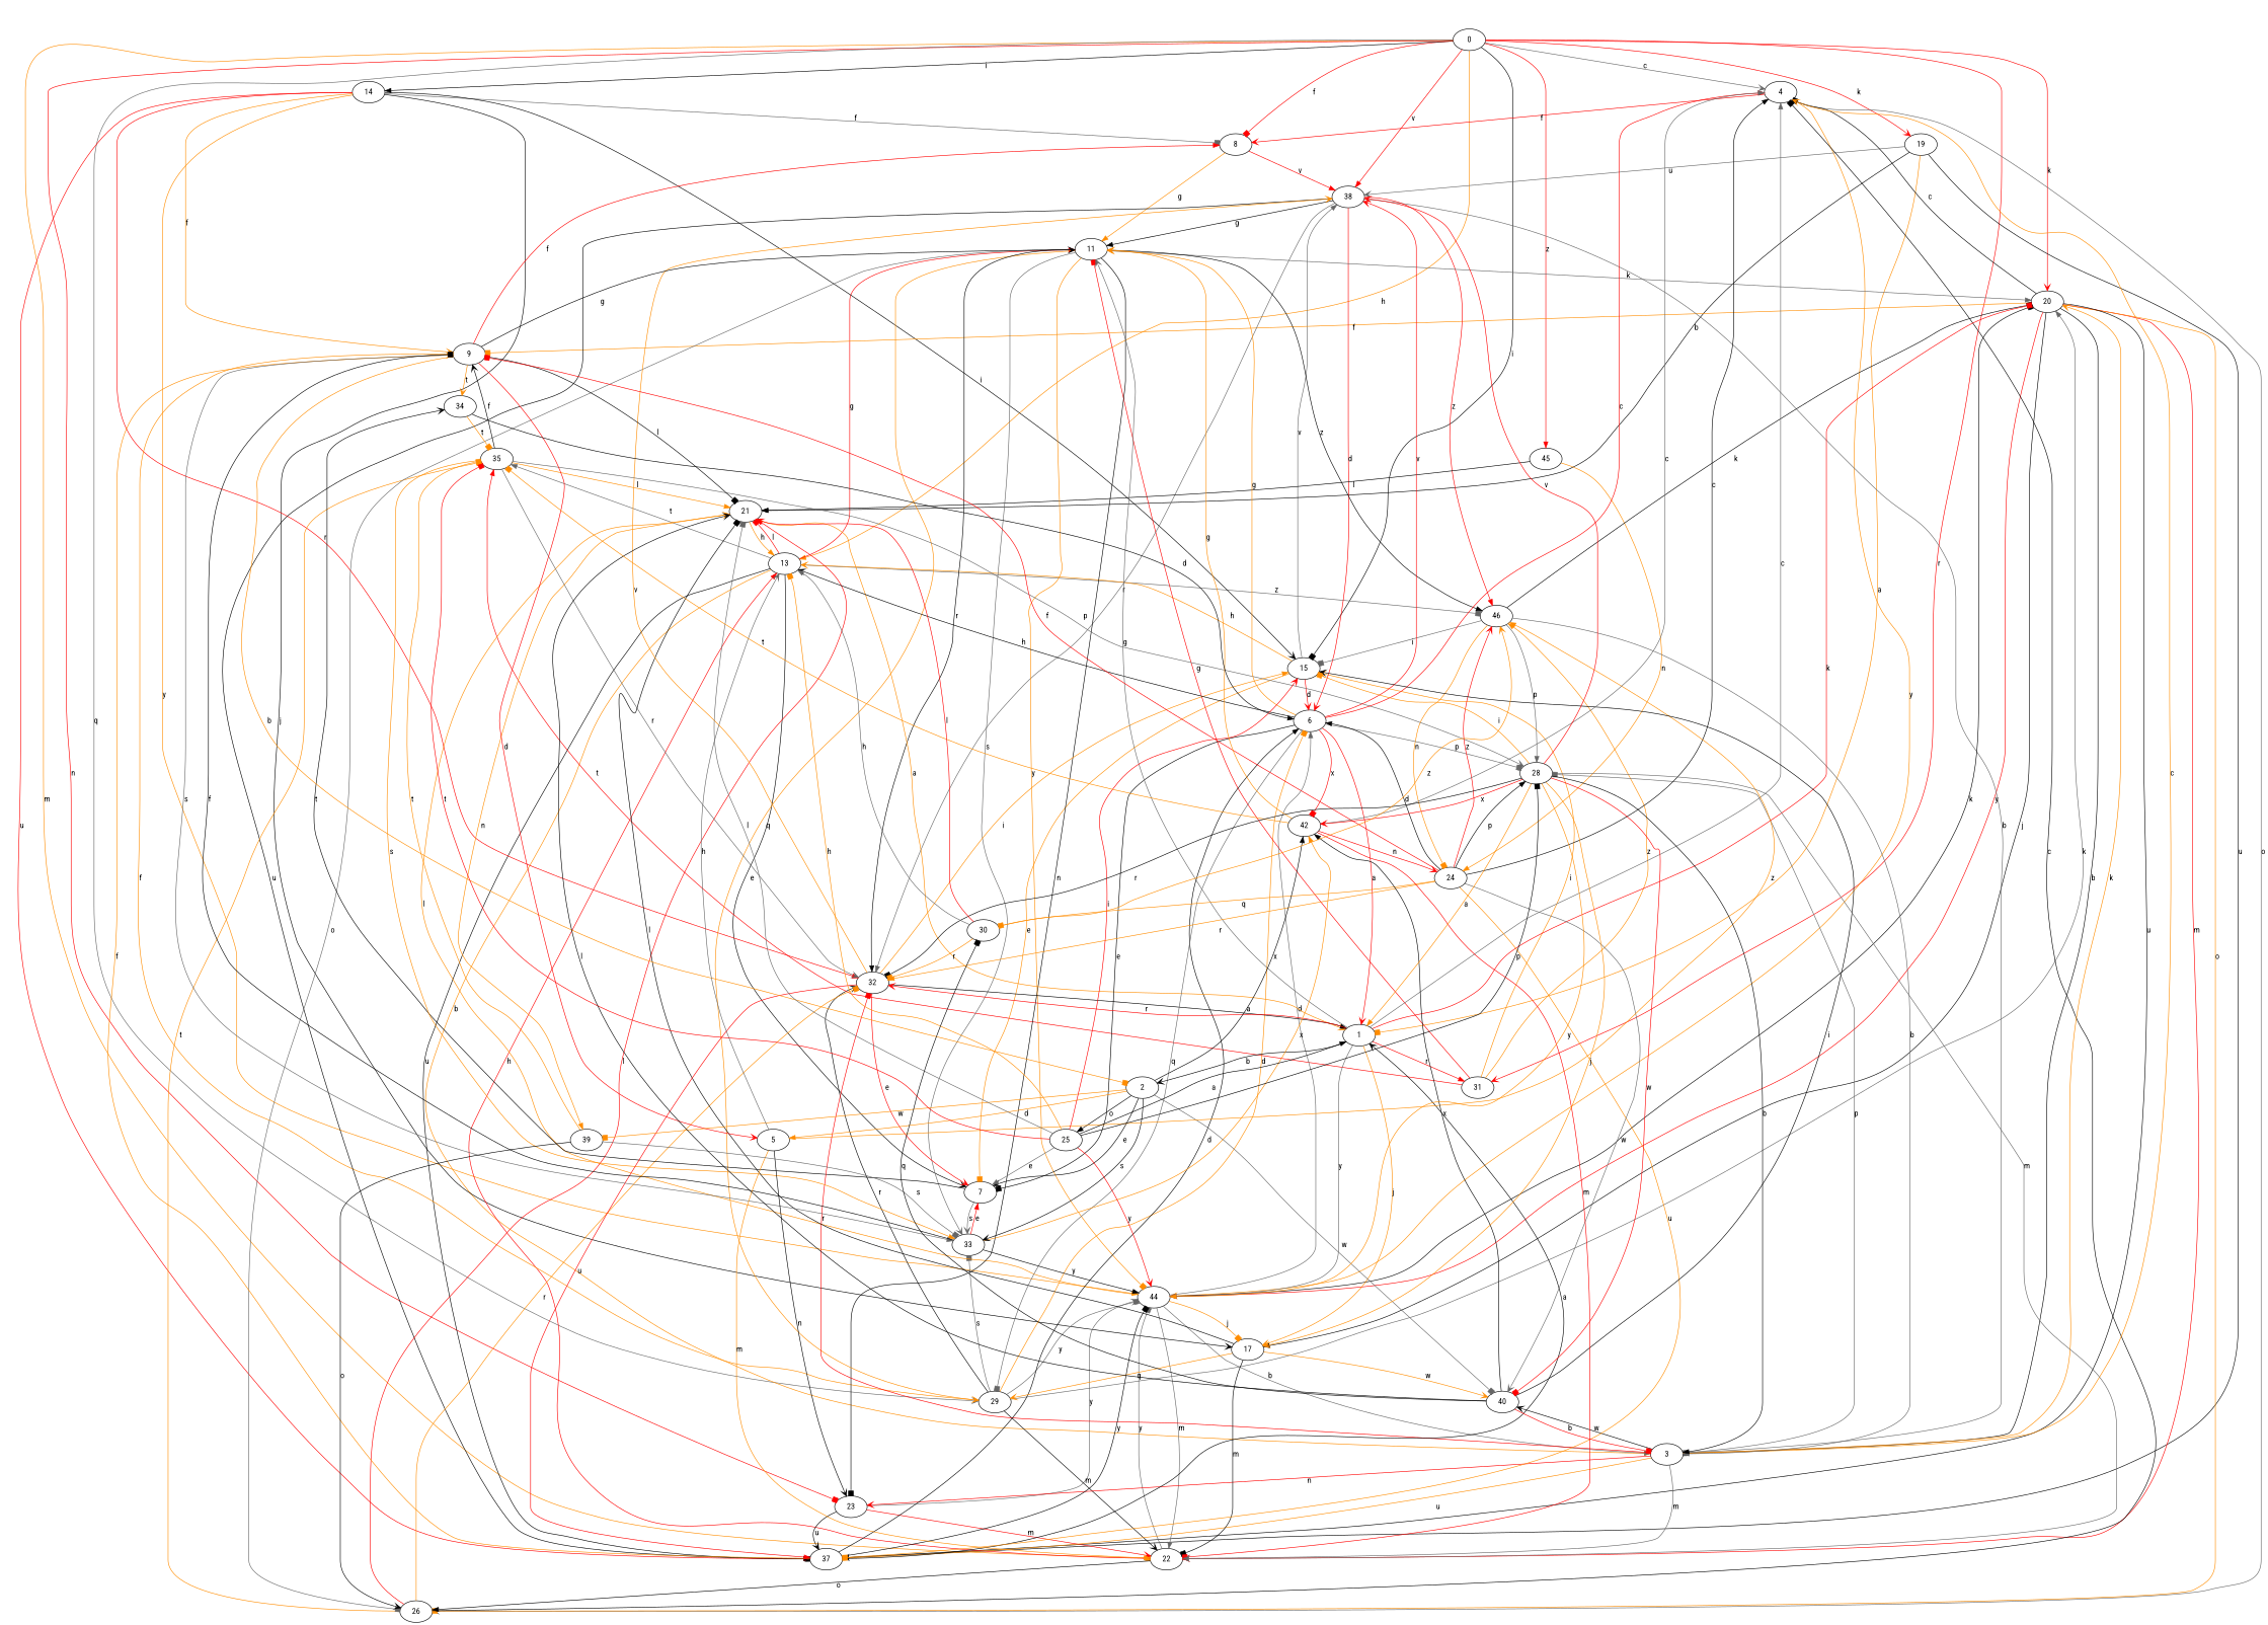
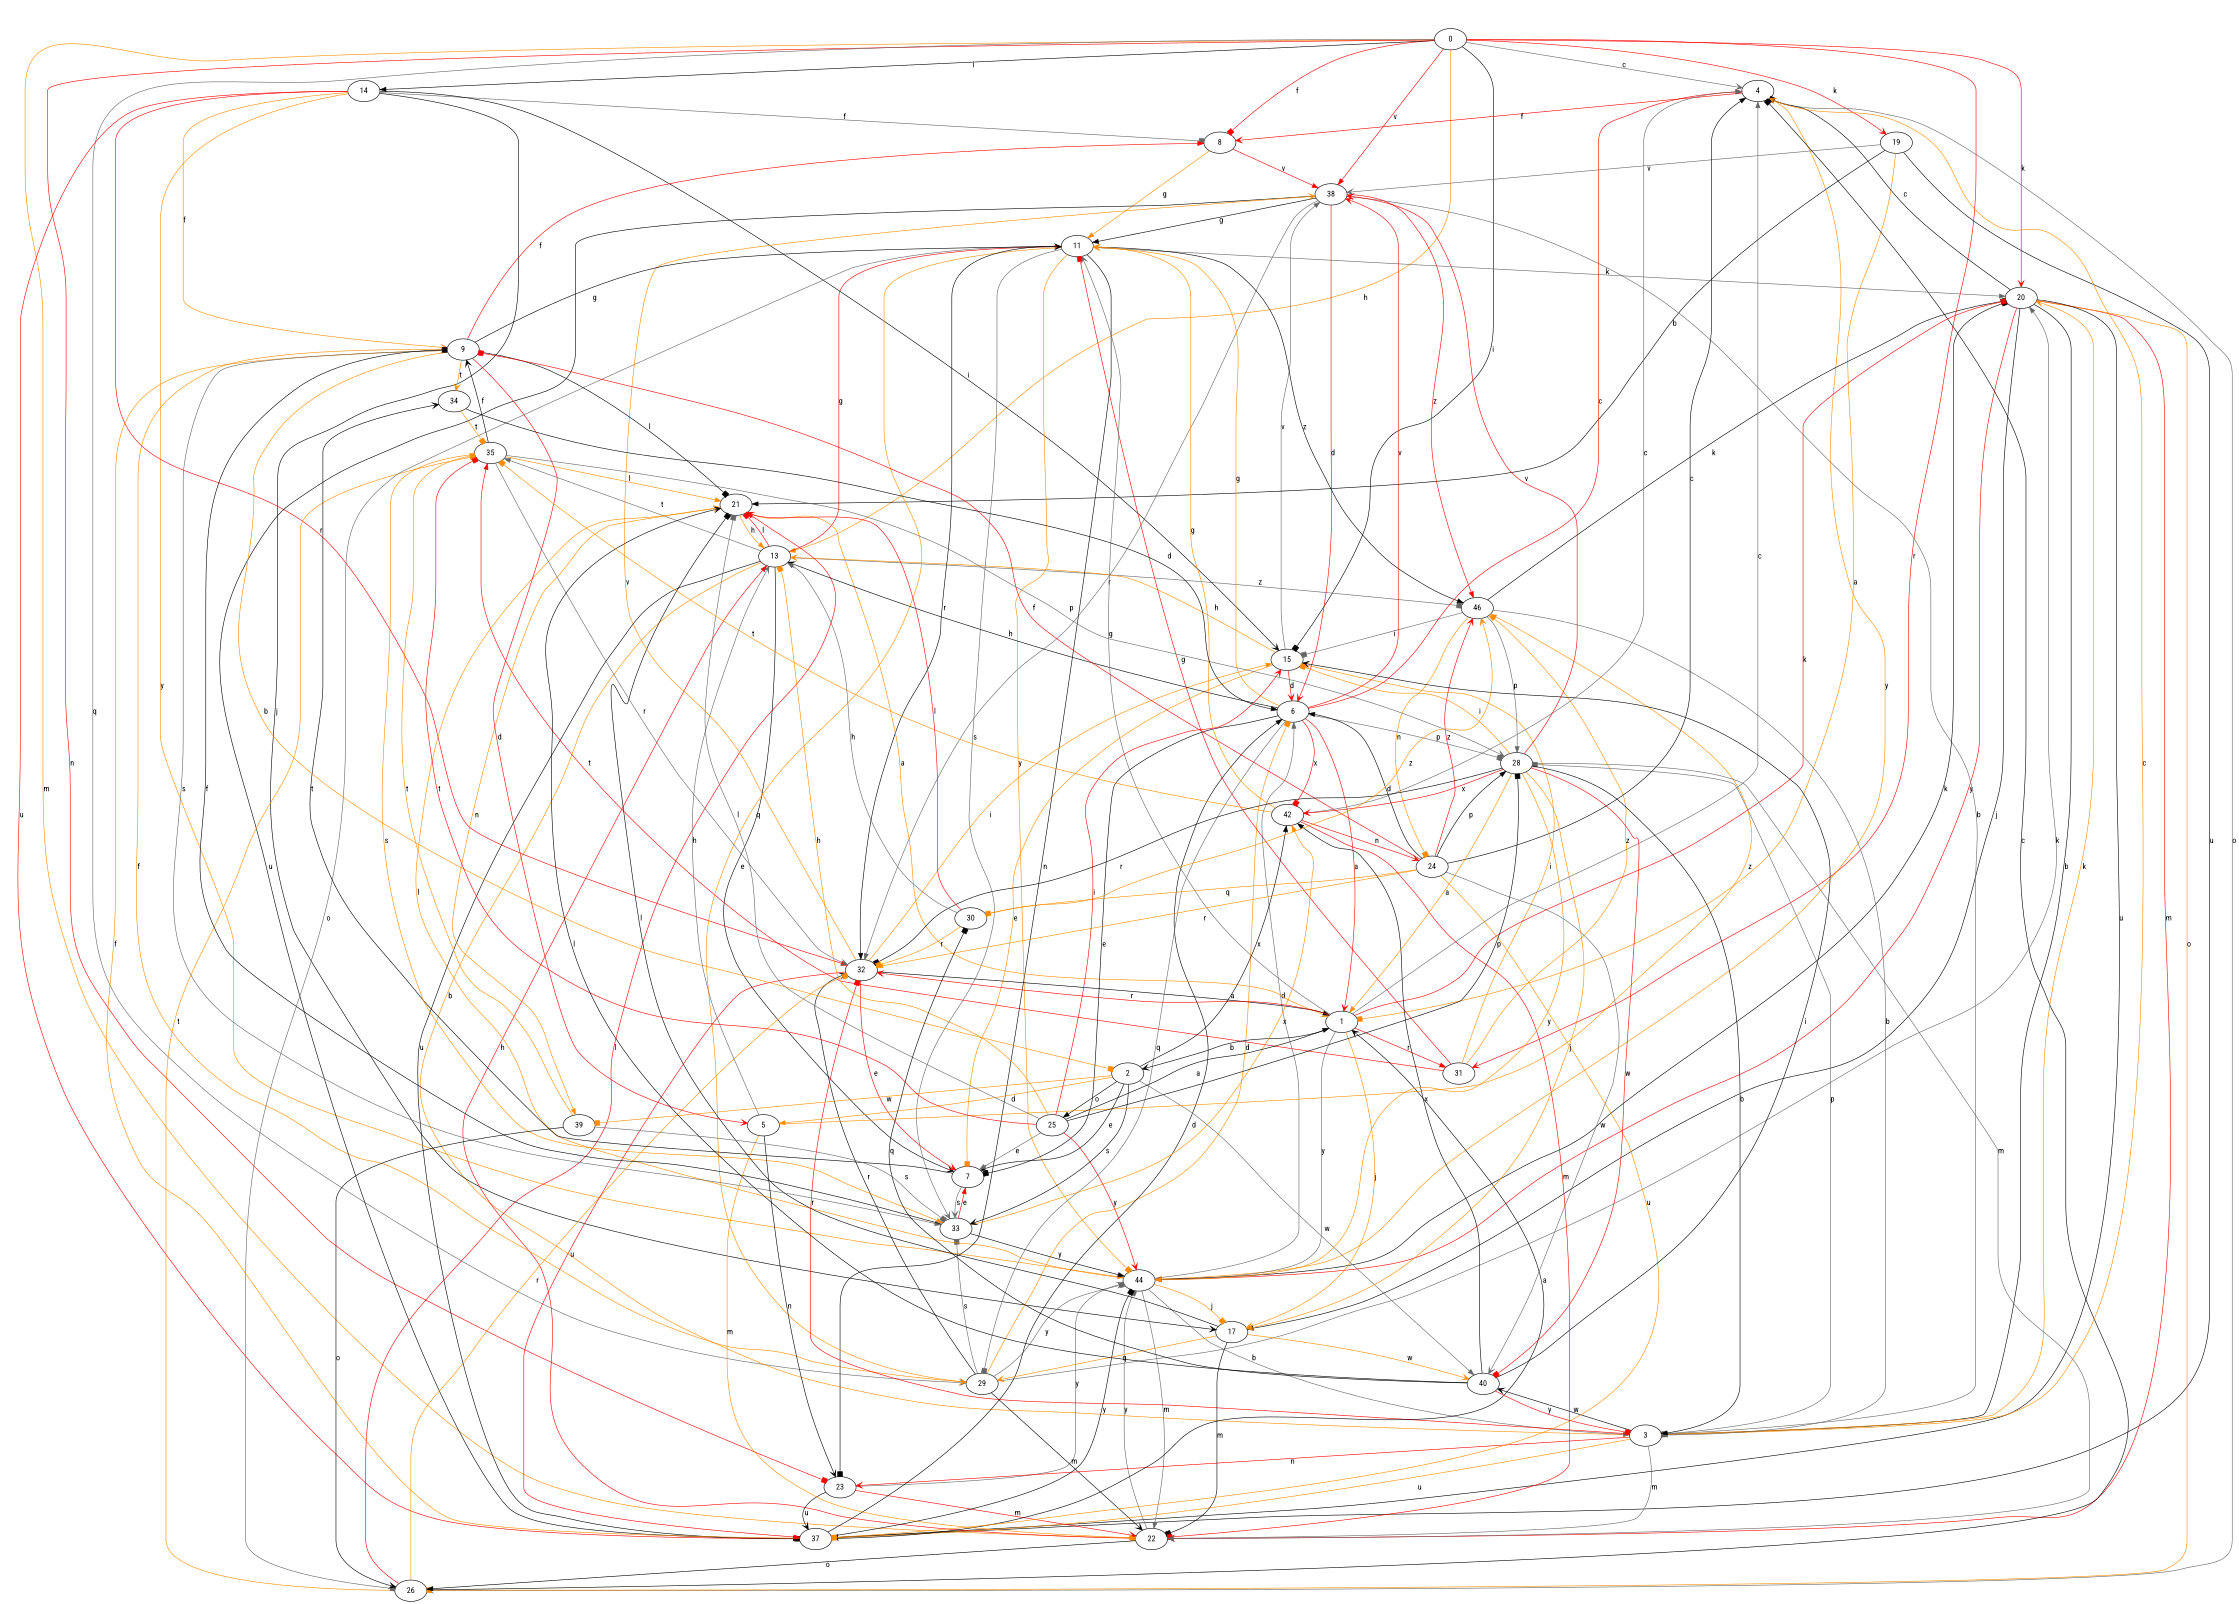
  strict digraph {
    fontname="Roboto Condensed"
    node [fontname="Roboto Condensed"]
    edge [arrowhead=normal color=darkorange fontname="Roboto Condensed"]
    0
    4
    8
    13
    14
    15
    19
    20
    22
    23
    29
    31
    38
-   45
    44
    26
    11
    7
    3
    37
    46
    21
    35
    17
    32
    9
    6
    1
    33
    24
    2
    5
    25
    39
    40
    42
    34
    28
    30
    0 -> 4 [arrowhead=vee color=gray40 label=c]
    0 -> 8 [arrowhead=box color=red label=f]
    0 -> 13 [label=h]
    0 -> 14 [color=black label=i]
    0 -> 15 [arrowhead=box color=black label=i]
    0 -> 19 [arrowhead=vee color=red label=k]
    0 -> 20 [arrowhead=vee color=red label=k]
    0 -> 22 [arrowhead=box label=m]
    0 -> 23 [arrowhead=box color=red label=n]
    0 -> 29 [arrowhead=vee color=gray40 label=q]
    0 -> 31 [arrowhead=vee color=red label=r]
    0 -> 38 [color=red label=v]
-   0 -> 45 [color=red label=z]
    4 -> 8 [arrowhead=vee color=red label=f]
    4 -> 44 [arrowhead=vee label=y]
    4 -> 26 [arrowhead=vee color=gray40 label=o]
    8 -> 38 [color=red label=v]
    8 -> 11 [label=g]
    13 -> 11 [color=red label=g]
    13 -> 7 [arrowhead=vee color=black label=e]
    13 -> 3 [label=b]
    13 -> 37 [arrowhead=box color=black label=u]
    13 -> 46 [arrowhead=box color=gray40 label=z]
    13 -> 21 [arrowhead=box color=red label=l]
    13 -> 35 [color=gray40 label=t]
    14 -> 8 [arrowhead=box color=gray40 label=f]
    14 -> 15 [arrowhead=vee color=black label=i]
    14 -> 44 [label=y]
    14 -> 37 [color=red label=u]
    14 -> 17 [arrowhead=vee color=black label=j]
    14 -> 32 [color=red label=r]
    14 -> 9 [arrowhead=vee label=f]
    15 -> 13 [arrowhead=vee label=h]
    15 -> 38 [color=gray40 label=v]
    15 -> 7 [arrowhead=box label=e]
    15 -> 6 [arrowhead=vee color=red label=d]
-   19 -> 38 [arrowhead=vee color=gray40 label=u]
+   19 -> 38 [arrowhead=vee color=gray40 label=v]
    19 -> 37 [arrowhead=vee color=black label=u]
    19 -> 21 [color=black label=b]
    19 -> 1 [arrowhead=box label=a]
    20 -> 4 [arrowhead=box color=black label=c]
    20 -> 22 [arrowhead=vee color=red label=m]
    20 -> 44 [color=red label=y]
    20 -> 26 [arrowhead=box label=o]
    20 -> 3 [arrowhead=box color=black label=b]
    20 -> 37 [color=black label=u]
    20 -> 17 [color=black label=j]
-   20 -> 9 [arrowhead=box label=f]
    22 -> 13 [color=red label=h]
    22 -> 44 [arrowhead=box color=gray40 label=y]
    22 -> 26 [color=black label=o]
    23 -> 22 [arrowhead=vee color=red label=m]
    23 -> 44 [arrowhead=vee color=gray40 label=y]
    23 -> 37 [arrowhead=vee color=black label=u]
    29 -> 20 [color=gray40 label=k]
    29 -> 22 [arrowhead=vee color=black label=m]
    29 -> 44 [arrowhead=box color=gray40 label=y]
    29 -> 32 [arrowhead=vee color=black label=r]
    29 -> 9 [arrowhead=box label=f]
    29 -> 6 [arrowhead=box label=d]
    29 -> 33 [arrowhead=box color=gray40 label=s]
    31 -> 15 [arrowhead=vee label=i]
    31 -> 11 [arrowhead=box color=red label=g]
    31 -> 46 [label=z]
    31 -> 35 [color=red label=t]
    38 -> 11 [color=black label=g]
    38 -> 3 [arrowhead=box color=gray40 label=b]
    38 -> 37 [color=black label=u]
    38 -> 46 [color=red label=z]
    38 -> 32 [color=gray40 label=r]
    38 -> 6 [arrowhead=vee color=red label=d]
-   45 -> 21 [color=black label=l]
-   45 -> 24 [label=n]
    44 -> 20 [arrowhead=box color=black label=k]
    44 -> 22 [color=gray40 label=m]
    44 -> 3 [color=gray40 label=b]
    44 -> 21 [arrowhead=vee label=l]
    44 -> 17 [arrowhead=box label=j]
    44 -> 6 [color=gray40 label=d]
    26 -> 4 [arrowhead=box color=black label=c]
    26 -> 21 [color=red label=l]
    26 -> 35 [arrowhead=box label=t]
    26 -> 32 [arrowhead=box label=r]
    11 -> 20 [color=gray40 label=k]
    11 -> 23 [arrowhead=box color=black label=n]
    11 -> 29 [arrowhead=vee label=q]
    11 -> 44 [arrowhead=box label=y]
    11 -> 26 [arrowhead=box color=gray40 label=o]
    11 -> 46 [color=black label=z]
    11 -> 32 [color=black label=r]
    11 -> 33 [arrowhead=vee color=gray40 label=s]
    7 -> 33 [arrowhead=vee color=gray40 label=s]
    7 -> 34 [arrowhead=vee color=black label=t]
    3 -> 4 [arrowhead=vee label=c]
    3 -> 20 [arrowhead=vee label=k]
    3 -> 22 [arrowhead=vee color=gray40 label=m]
    3 -> 23 [arrowhead=vee color=red label=n]
    3 -> 37 [arrowhead=box label=u]
    3 -> 32 [arrowhead=box color=red label=r]
    3 -> 40 [arrowhead=vee color=black label=w]
    3 -> 28 [arrowhead=box color=gray40 label=p]
    37 -> 44 [arrowhead=box color=black label=y]
    37 -> 9 [arrowhead=vee label=f]
    37 -> 6 [color=black label=d]
    37 -> 1 [arrowhead=vee color=black label=a]
    46 -> 15 [arrowhead=box color=gray40 label=i]
    46 -> 20 [arrowhead=box color=black label=k]
    46 -> 3 [color=gray40 label=b]
    46 -> 24 [arrowhead=box label=n]
    46 -> 28 [color=gray40 label=p]
    21 -> 13 [label=h]
    21 -> 1 [arrowhead=vee label=a]
    21 -> 39 [label=n]
    35 -> 21 [label=l]
    35 -> 32 [arrowhead=vee color=gray40 label=r]
    35 -> 9 [arrowhead=vee color=black label=f]
    35 -> 33 [label=s]
    35 -> 28 [arrowhead=vee color=gray40 label=p]
    17 -> 22 [arrowhead=box color=black label=m]
    17 -> 29 [arrowhead=vee label=q]
    17 -> 21 [arrowhead=box color=black label=l]
    17 -> 40 [arrowhead=vee label=w]
    32 -> 15 [label=i]
    32 -> 38 [arrowhead=vee label=v]
    32 -> 7 [arrowhead=vee color=red label=e]
    32 -> 37 [color=red label=u]
    32 -> 1 [color=black label=a]
    9 -> 8 [color=red label=f]
    9 -> 11 [arrowhead=vee color=black label=g]
    9 -> 21 [arrowhead=box color=black label=l]
    9 -> 33 [color=gray40 label=s]
    9 -> 2 [arrowhead=box label=b]
    9 -> 5 [arrowhead=vee color=red label=d]
    9 -> 34 [arrowhead=vee label=t]
    6 -> 4 [color=red label=c]
    6 -> 13 [arrowhead=vee color=black label=h]
    6 -> 29 [arrowhead=box color=gray40 label=q]
    6 -> 38 [arrowhead=vee color=red label=v]
    6 -> 11 [arrowhead=vee label=g]
    6 -> 7 [arrowhead=box color=black label=e]
    6 -> 1 [arrowhead=vee color=red label=a]
    6 -> 42 [arrowhead=box color=red label=x]
    6 -> 28 [arrowhead=box color=gray40 label=p]
    1 -> 4 [color=gray40 label=c]
    1 -> 20 [arrowhead=box color=red label=k]
    1 -> 31 [color=red label=r]
    1 -> 44 [color=gray40 label=y]
    1 -> 11 [arrowhead=vee color=gray40 label=g]
    1 -> 17 [arrowhead=vee label=j]
    1 -> 32 [arrowhead=vee color=red label=r]
    1 -> 2 [arrowhead=vee color=black label=b]
    33 -> 44 [color=black label=y]
    33 -> 7 [color=red label=e]
    33 -> 9 [arrowhead=box color=black label=f]
    33 -> 42 [label=x]
    24 -> 4 [color=black label=c]
    24 -> 37 [arrowhead=box label=u]
    24 -> 46 [arrowhead=vee color=red label=z]
    24 -> 32 [label=r]
    24 -> 9 [arrowhead=box color=red label=f]
    24 -> 6 [color=black label=d]
    24 -> 40 [arrowhead=vee color=gray40 label=w]
    24 -> 28 [color=black label=p]
    24 -> 30 [arrowhead=box label=q]
    2 -> 7 [arrowhead=vee color=black label=e]
    2 -> 33 [arrowhead=vee color=black label=s]
    2 -> 5 [label=d]
    2 -> 25 [color=black label=o]
    2 -> 39 [arrowhead=box label=w]
-   2 -> 40 [arrowhead=box color=gray40 label=w]
+   2 -> 40 [color=gray40 label=w]
    2 -> 42 [color=black label=x]
    5 -> 13 [arrowhead=vee color=gray40 label=h]
    5 -> 22 [label=m]
    5 -> 23 [arrowhead=vee color=black label=n]
    5 -> 46 [label=z]
    25 -> 13 [arrowhead=box label=h]
    25 -> 15 [arrowhead=vee color=red label=i]
    25 -> 44 [arrowhead=vee color=red label=y]
    25 -> 7 [color=gray40 label=e]
    25 -> 21 [arrowhead=box color=gray40 label=l]
    25 -> 35 [arrowhead=box color=red label=t]
    25 -> 1 [color=black label=a]
    25 -> 28 [arrowhead=box color=black label=p]
    39 -> 26 [arrowhead=vee color=black label=o]
    39 -> 35 [arrowhead=box label=t]
    39 -> 33 [arrowhead=box color=gray40 label=s]
    40 -> 15 [arrowhead=vee color=black label=i]
-   40 -> 3 [arrowhead=box color=red label=b]
+   40 -> 3 [arrowhead=box color=red label=y]
    40 -> 21 [arrowhead=vee color=black label=l]
    40 -> 42 [color=black label=x]
    40 -> 30 [arrowhead=box color=black label=q]
    42 -> 4 [color=gray40 label=c]
    42 -> 22 [arrowhead=box color=red label=m]
    42 -> 11 [arrowhead=vee label=g]
    42 -> 35 [arrowhead=box label=t]
    42 -> 24 [arrowhead=vee color=red label=n]
    34 -> 35 [arrowhead=box label=t]
    34 -> 6 [color=black label=d]
    28 -> 15 [arrowhead=box label=i]
    28 -> 22 [color=gray40 label=m]
    28 -> 38 [arrowhead=vee color=red label=v]
    28 -> 44 [label=y]
    28 -> 3 [color=black label=b]
    28 -> 17 [arrowhead=vee label=j]
    28 -> 32 [arrowhead=box color=black label=r]
    28 -> 1 [label=a]
    28 -> 40 [arrowhead=box color=red label=w]
    28 -> 42 [arrowhead=vee color=red label=x]
    30 -> 13 [color=gray40 label=h]
    30 -> 46 [arrowhead=vee label=z]
    30 -> 21 [arrowhead=vee color=red label=l]
    30 -> 32 [arrowhead=box label=r]
  }
